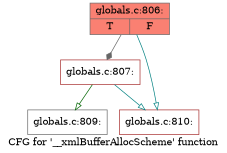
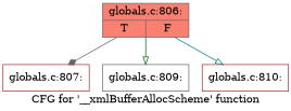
  digraph {
    label="CFG for '__xmlBufferAllocScheme' function"
    node [color=gray40 fillcolor=white shape=record style=filled]
    edge [arrowhead=onormal color=teal]
    n1 [fillcolor=salmon label="{globals.c:806:|{<s0>T|<s1>F}}"]
    n2 [color=brown label="{globals.c:807:}"]
    n3 [label="{globals.c:809:}"]
    n4 [color=brown label="{globals.c:810:}"]
    n1 -> n2 [arrowhead=diamond color=gray40]
-   n2 -> n3 [color=darkgreen]
+   n1 -> n3 [color=darkgreen]
    n1 -> n4
-   n2 -> n4
  }
